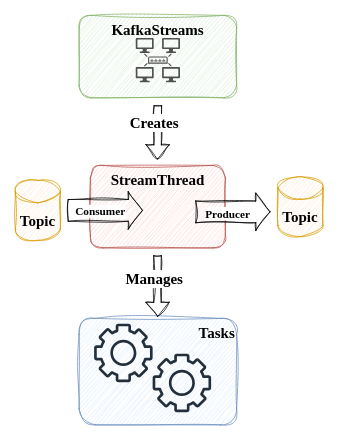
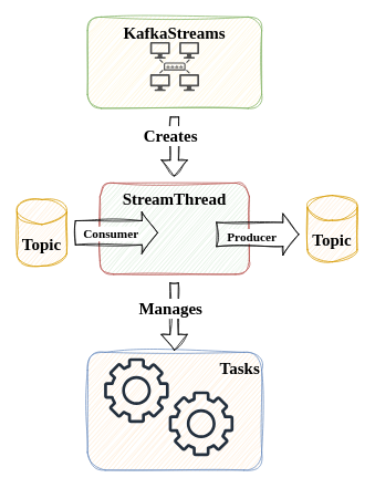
  <mxCell id="0" />
  <mxCell id="1" parent="0" />
- <mxCell id="2" value="&lt;b&gt;Tasks&lt;/b&gt;" style="rounded=1;whiteSpace=wrap;html=1;sketch=1;hachureGap=4;jiggle=2;curveFitting=1;fontFamily=Architects Daughter;fontSource=https%3A%2F%2Ffonts.googleapis.com%2Fcss%3Ffamily%3DArchitects%2BDaughter;fontSize=20;verticalAlign=top;align=right;fillColor=#dae8fc;strokeColor=#6c8ebf;" vertex="1" parent="1"><mxGeometry x="105" y="424" width="210" height="142" as="geometry" /></mxCell>
- <mxCell id="3" value="StreamThread" style="rounded=1;whiteSpace=wrap;html=1;sketch=1;hachureGap=4;jiggle=2;curveFitting=1;fontFamily=Architects Daughter;fontSource=https%3A%2F%2Ffonts.googleapis.com%2Fcss%3Ffamily%3DArchitects%2BDaughter;fontSize=20;fontStyle=1;verticalAlign=top;fillColor=#f8cecc;strokeColor=#b85450;" vertex="1" parent="1"><mxGeometry x="120" y="220" width="180" height="110" as="geometry" /></mxCell>
- <mxCell id="4" value="KafkaStreams" style="rounded=1;whiteSpace=wrap;html=1;sketch=1;hachureGap=4;jiggle=2;curveFitting=1;fontFamily=Architects Daughter;fontSource=https%3A%2F%2Ffonts.googleapis.com%2Fcss%3Ffamily%3DArchitects%2BDaughter;fontSize=20;fontStyle=1;verticalAlign=top;fillColor=#d5e8d4;strokeColor=#82b366;" vertex="1" parent="1"><mxGeometry x="105" y="20" width="210" height="110" as="geometry" /></mxCell>
+ <mxCell id="2" value="&lt;b&gt;Tasks&lt;/b&gt;" style="rounded=1;whiteSpace=wrap;html=1;sketch=1;hachureGap=4;jiggle=2;curveFitting=1;fontFamily=Architects Daughter;fontSource=https%3A%2F%2Ffonts.googleapis.com%2Fcss%3Ffamily%3DArchitects%2BDaughter;fontSize=20;verticalAlign=top;align=right;fillColor=#ffe6cc;strokeColor=#6c8ebf;" vertex="1" parent="1"><mxGeometry x="105" y="424" width="210" height="142" as="geometry" /></mxCell>
+ <mxCell id="3" value="StreamThread" style="rounded=1;whiteSpace=wrap;html=1;sketch=1;hachureGap=4;jiggle=2;curveFitting=1;fontFamily=Architects Daughter;fontSource=https%3A%2F%2Ffonts.googleapis.com%2Fcss%3Ffamily%3DArchitects%2BDaughter;fontSize=20;fontStyle=1;verticalAlign=top;fillColor=#d5e8d4;strokeColor=#b85450;" vertex="1" parent="1"><mxGeometry x="120" y="220" width="180" height="110" as="geometry" /></mxCell>
+ <mxCell id="4" value="KafkaStreams" style="rounded=1;whiteSpace=wrap;html=1;sketch=1;hachureGap=4;jiggle=2;curveFitting=1;fontFamily=Architects Daughter;fontSource=https%3A%2F%2Ffonts.googleapis.com%2Fcss%3Ffamily%3DArchitects%2BDaughter;fontSize=20;fontStyle=1;verticalAlign=top;fillColor=#fff2cc;strokeColor=#82b366;" vertex="1" parent="1"><mxGeometry x="105" y="20" width="210" height="110" as="geometry" /></mxCell>
  <mxCell id="5" value="Topic" style="shape=cylinder3;whiteSpace=wrap;html=1;boundedLbl=1;backgroundOutline=1;size=15;sketch=1;hachureGap=4;jiggle=2;curveFitting=1;fontFamily=Architects Daughter;fontSource=https%3A%2F%2Ffonts.googleapis.com%2Fcss%3Ffamily%3DArchitects%2BDaughter;fontSize=20;fontStyle=1;fillColor=#ffe6cc;strokeColor=#d79b00;" vertex="1" parent="1"><mxGeometry x="20" y="240" width="60" height="80" as="geometry" /></mxCell>
  <mxCell id="6" value="Topic" style="shape=cylinder3;whiteSpace=wrap;html=1;boundedLbl=1;backgroundOutline=1;size=15;sketch=1;hachureGap=4;jiggle=2;curveFitting=1;fontFamily=Architects Daughter;fontSource=https%3A%2F%2Ffonts.googleapis.com%2Fcss%3Ffamily%3DArchitects%2BDaughter;fontSize=20;fontStyle=1;fillColor=#ffe6cc;strokeColor=#d79b00;" vertex="1" parent="1"><mxGeometry x="370" y="235" width="60" height="80" as="geometry" /></mxCell>
  <mxCell id="7" value="" style="shape=flexArrow;endArrow=classic;html=1;rounded=0;sketch=1;hachureGap=4;jiggle=2;curveFitting=1;fontFamily=Architects Daughter;fontSource=https%3A%2F%2Ffonts.googleapis.com%2Fcss%3Ffamily%3DArchitects%2BDaughter;fontSize=16;width=29;" edge="1" parent="1"><mxGeometry width="50" height="50" relative="1" as="geometry"><mxPoint x="90" y="280" as="sourcePoint" /><mxPoint x="190" y="280" as="targetPoint" /></mxGeometry></mxCell>
  <mxCell id="8" value="Consumer" style="edgeLabel;html=1;align=center;verticalAlign=middle;resizable=0;points=[];fontSize=15;fontFamily=Architects Daughter;fontStyle=1" vertex="1" connectable="0" parent="7"><mxGeometry x="-0.16" relative="1" as="geometry"><mxPoint as="offset" /></mxGeometry></mxCell>
  <mxCell id="9" value="" style="shape=flexArrow;endArrow=classic;html=1;rounded=0;sketch=1;hachureGap=4;jiggle=2;curveFitting=1;fontFamily=Architects Daughter;fontSource=https%3A%2F%2Ffonts.googleapis.com%2Fcss%3Ffamily%3DArchitects%2BDaughter;fontSize=16;width=29;" edge="1" parent="1"><mxGeometry width="50" height="50" relative="1" as="geometry"><mxPoint x="260" y="282" as="sourcePoint" /><mxPoint x="360" y="282" as="targetPoint" /></mxGeometry></mxCell>
  <mxCell id="10" value="Producer" style="edgeLabel;html=1;align=center;verticalAlign=middle;resizable=0;points=[];fontSize=15;fontFamily=Architects Daughter;fontStyle=1" vertex="1" connectable="0" parent="9"><mxGeometry x="-0.16" relative="1" as="geometry"><mxPoint y="1" as="offset" /></mxGeometry></mxCell>
  <mxCell id="11" value="" style="sketch=0;pointerEvents=1;shadow=0;dashed=0;html=1;strokeColor=none;fillColor=#505050;labelPosition=center;verticalLabelPosition=bottom;verticalAlign=top;outlineConnect=0;align=center;shape=mxgraph.office.servers.topology_builder;hachureGap=4;jiggle=2;curveFitting=1;fontFamily=Architects Daughter;fontSource=https%3A%2F%2Ffonts.googleapis.com%2Fcss%3Ffamily%3DArchitects%2BDaughter;fontSize=20;" vertex="1" parent="1"><mxGeometry x="180.5" y="50" width="59" height="59" as="geometry" /></mxCell>
  <mxCell id="12" value="" style="shape=flexArrow;endArrow=classic;html=1;rounded=0;sketch=1;hachureGap=4;jiggle=2;curveFitting=1;fontFamily=Architects Daughter;fontSource=https%3A%2F%2Ffonts.googleapis.com%2Fcss%3Ffamily%3DArchitects%2BDaughter;fontSize=16;" edge="1" parent="1"><mxGeometry width="50" height="50" relative="1" as="geometry"><mxPoint x="210" y="140" as="sourcePoint" /><mxPoint x="209.5" y="212" as="targetPoint" /></mxGeometry></mxCell>
  <mxCell id="13" value="Creates" style="edgeLabel;html=1;align=center;verticalAlign=middle;resizable=0;points=[];fontSize=20;fontFamily=Architects Daughter;fontStyle=1" vertex="1" connectable="0" parent="12"><mxGeometry x="0.334" y="-5" relative="1" as="geometry"><mxPoint y="-25" as="offset" /></mxGeometry></mxCell>
  <mxCell id="14" value="" style="sketch=0;outlineConnect=0;fontColor=#232F3E;gradientColor=none;fillColor=#232F3D;strokeColor=none;dashed=0;verticalLabelPosition=bottom;verticalAlign=top;align=center;html=1;fontSize=12;fontStyle=0;aspect=fixed;pointerEvents=1;shape=mxgraph.aws4.gear;hachureGap=4;jiggle=2;curveFitting=1;fontFamily=Architects Daughter;fontSource=https%3A%2F%2Ffonts.googleapis.com%2Fcss%3Ffamily%3DArchitects%2BDaughter;" vertex="1" parent="1"><mxGeometry x="125" y="431" width="78" height="78" as="geometry" /></mxCell>
  <mxCell id="15" value="" style="sketch=0;outlineConnect=0;fontColor=#232F3E;gradientColor=none;fillColor=#232F3D;strokeColor=none;dashed=0;verticalLabelPosition=bottom;verticalAlign=top;align=center;html=1;fontSize=12;fontStyle=0;aspect=fixed;pointerEvents=1;shape=mxgraph.aws4.gear;hachureGap=4;jiggle=2;curveFitting=1;fontFamily=Architects Daughter;fontSource=https%3A%2F%2Ffonts.googleapis.com%2Fcss%3Ffamily%3DArchitects%2BDaughter;" vertex="1" parent="1"><mxGeometry x="203" y="471" width="78" height="78" as="geometry" /></mxCell>
  <mxCell id="16" value="" style="shape=flexArrow;endArrow=classic;html=1;rounded=0;sketch=1;hachureGap=4;jiggle=2;curveFitting=1;fontFamily=Architects Daughter;fontSource=https%3A%2F%2Ffonts.googleapis.com%2Fcss%3Ffamily%3DArchitects%2BDaughter;fontSize=16;" edge="1" parent="1"><mxGeometry width="50" height="50" relative="1" as="geometry"><mxPoint x="209.5" y="340" as="sourcePoint" /><mxPoint x="209.5" y="422" as="targetPoint" /></mxGeometry></mxCell>
  <mxCell id="17" value="Manages" style="edgeLabel;html=1;align=center;verticalAlign=middle;resizable=0;points=[];fontSize=20;fontFamily=Architects Daughter;fontStyle=1" vertex="1" connectable="0" parent="16"><mxGeometry x="0.334" y="-5" relative="1" as="geometry"><mxPoint y="-25" as="offset" /></mxGeometry></mxCell>
